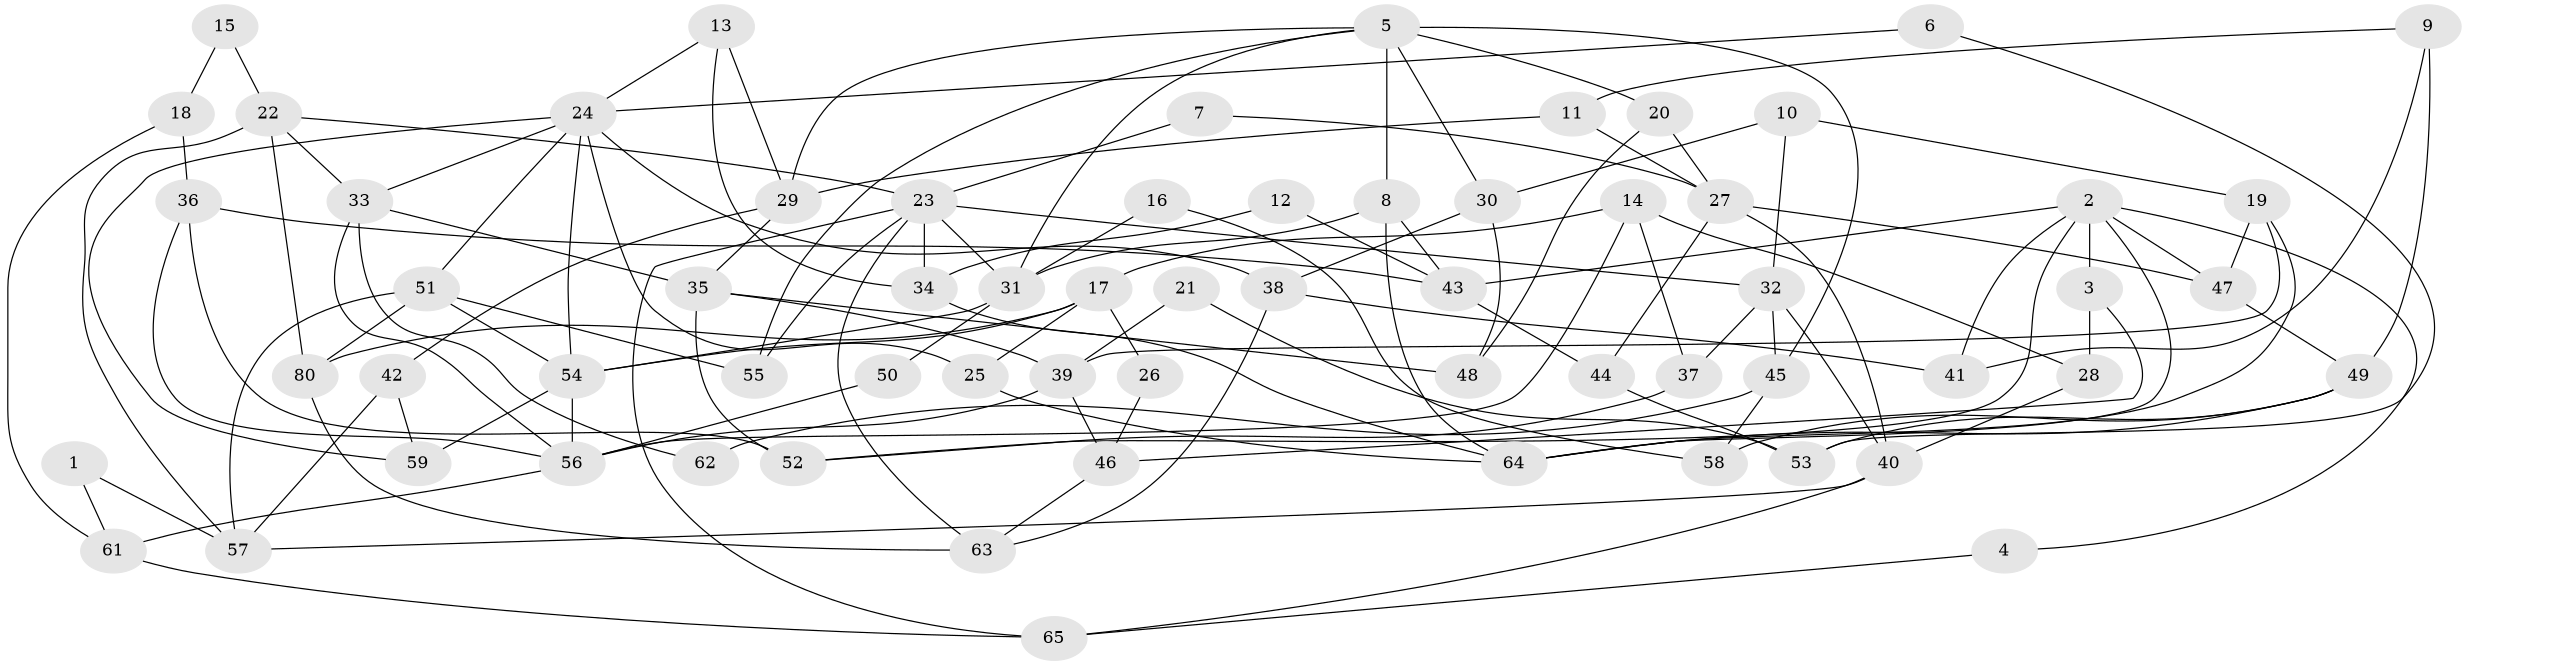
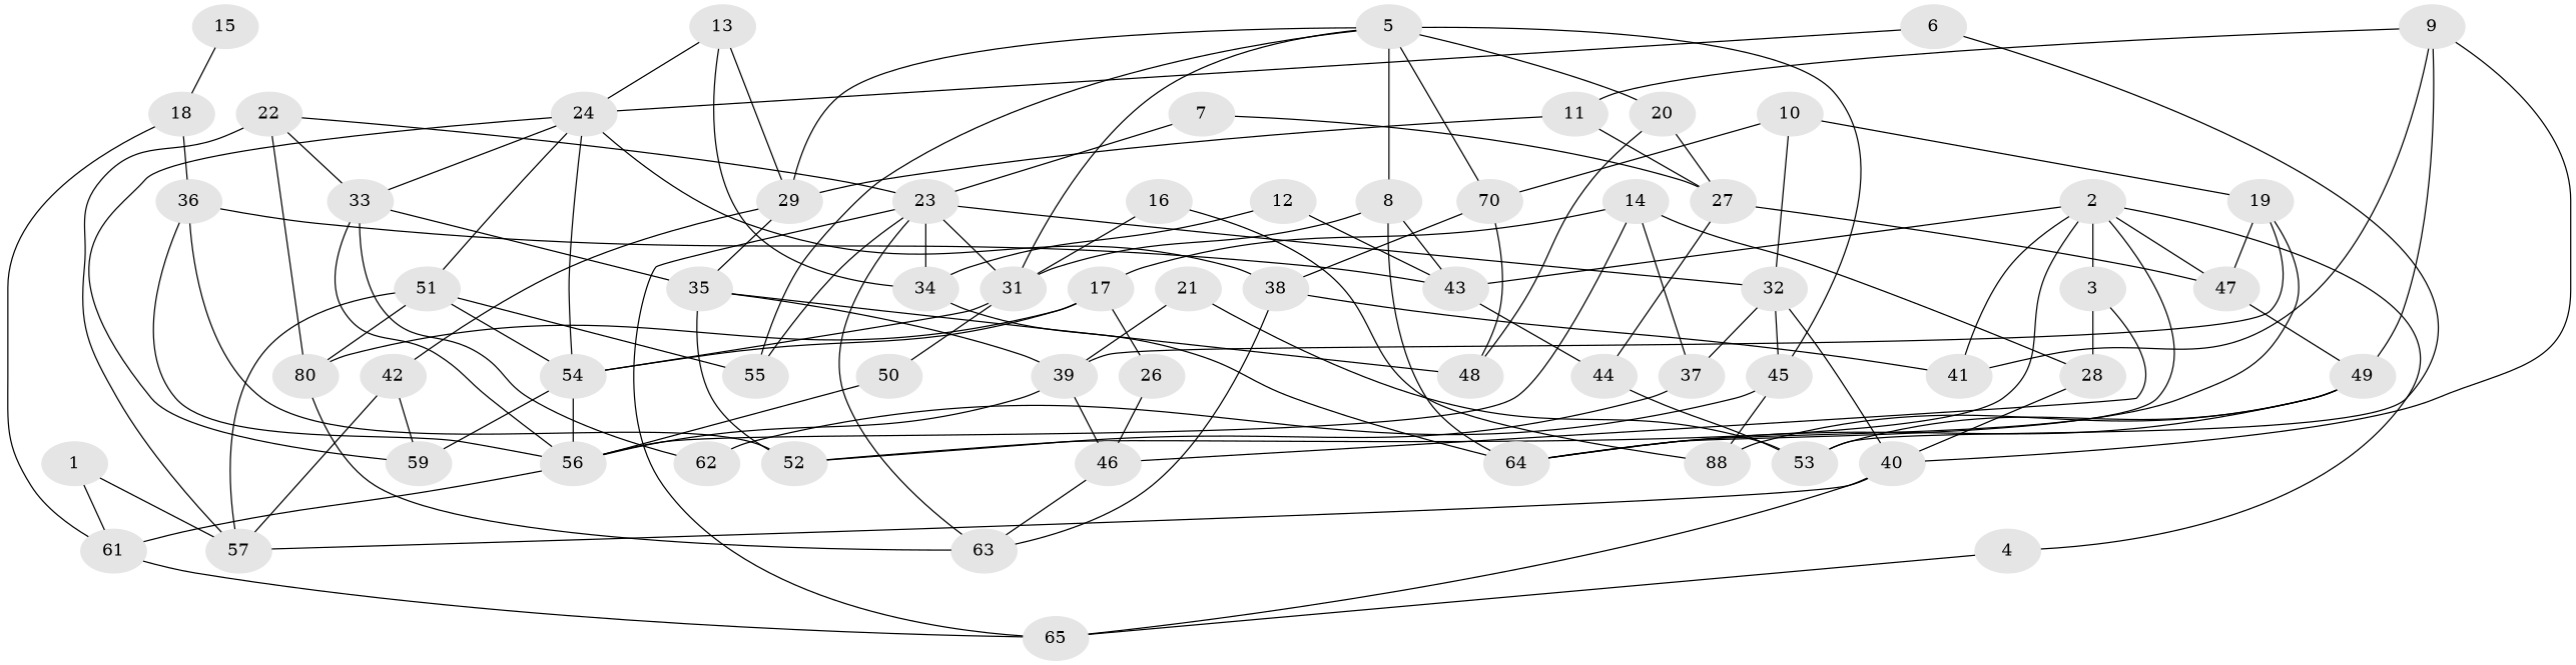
  graph {
    node [color=gray90 style=filled]
    1
    57
    61
    65
    2
    3
    4
    41
    47
    52
    64
    43
    28
    46
    49
    40
    63
    44
    5
    8
    20
    29
-   30
+   30 [label=70]
    31
    45
    55
    27
    48
    35
    42
    38
    50
    54
-   58
+   58 [label=88]
    62
    6
    24
    53
-   25
    33
    51
    59
    7
    23
    56
    9
    11
    10
    19
    32
    39
    37
    12
    34
    13
    14
    17
    26
    n59 [label=80]
    15
    18
    22
    36
    16
    21
    1 -- 57
    1 -- 61
    61 -- 65
    2 -- 3
    2 -- 4
    2 -- 41
    2 -- 47
    2 -- 52
    2 -- 64
    2 -- 43
    3 -- 28
    3 -- 46
    4 -- 65
    47 -- 49
    43 -- 44
    28 -- 40
    46 -- 63
    49 -- 64
    49 -- 58
    49 -- 53
    40 -- 57
    40 -- 65
    44 -- 53
    5 -- 8
    5 -- 20
    5 -- 29
    5 -- 30
    5 -- 31
    5 -- 45
    5 -- 55
    8 -- 64
    8 -- 43
    8 -- 31
    20 -- 27
    20 -- 48
    29 -- 35
    29 -- 42
    30 -- 48
    30 -- 38
    31 -- 50
    31 -- 54
    45 -- 58
    45 -- 62
    27 -- 47
    27 -- 44
    35 -- 52
    35 -- 48
    35 -- 39
    42 -- 57
    42 -- 59
    38 -- 41
    38 -- 63
    50 -- 56
    54 -- 59
    54 -- 56
    6 -- 24
    6 -- 53
    24 -- 38
    24 -- 54
-   24 -- 25
    24 -- 33
    24 -- 51
    24 -- 59
-   25 -- 64
    33 -- 35
    33 -- 62
    33 -- 56
    51 -- 57
    51 -- 55
    51 -- 54
    51 -- n59
    7 -- 27
    7 -- 23
    23 -- 65
    23 -- 63
    23 -- 31
    23 -- 55
    23 -- 32
    23 -- 34
    56 -- 61
    9 -- 41
    9 -- 49
-   27 -- 40
+   9 -- 40
    9 -- 11
    11 -- 29
    11 -- 27
    10 -- 30
    10 -- 19
    10 -- 32
    19 -- 47
    19 -- 64
    19 -- 39
    32 -- 40
    32 -- 45
    32 -- 37
    39 -- 46
    39 -- 56
    37 -- 52
    12 -- 43
    12 -- 34
    34 -- 64
    13 -- 29
    13 -- 24
    13 -- 34
    14 -- 28
    14 -- 56
    14 -- 37
    14 -- 17
    17 -- 54
-   17 -- 25
    17 -- 26
    17 -- n59
    26 -- 46
    n59 -- 63
    15 -- 18
-   15 -- 22
    18 -- 61
    18 -- 36
    22 -- 57
    22 -- 33
    22 -- 23
    22 -- n59
    36 -- 52
    36 -- 43
    36 -- 56
    16 -- 31
    16 -- 58
    21 -- 53
    21 -- 39
  }
